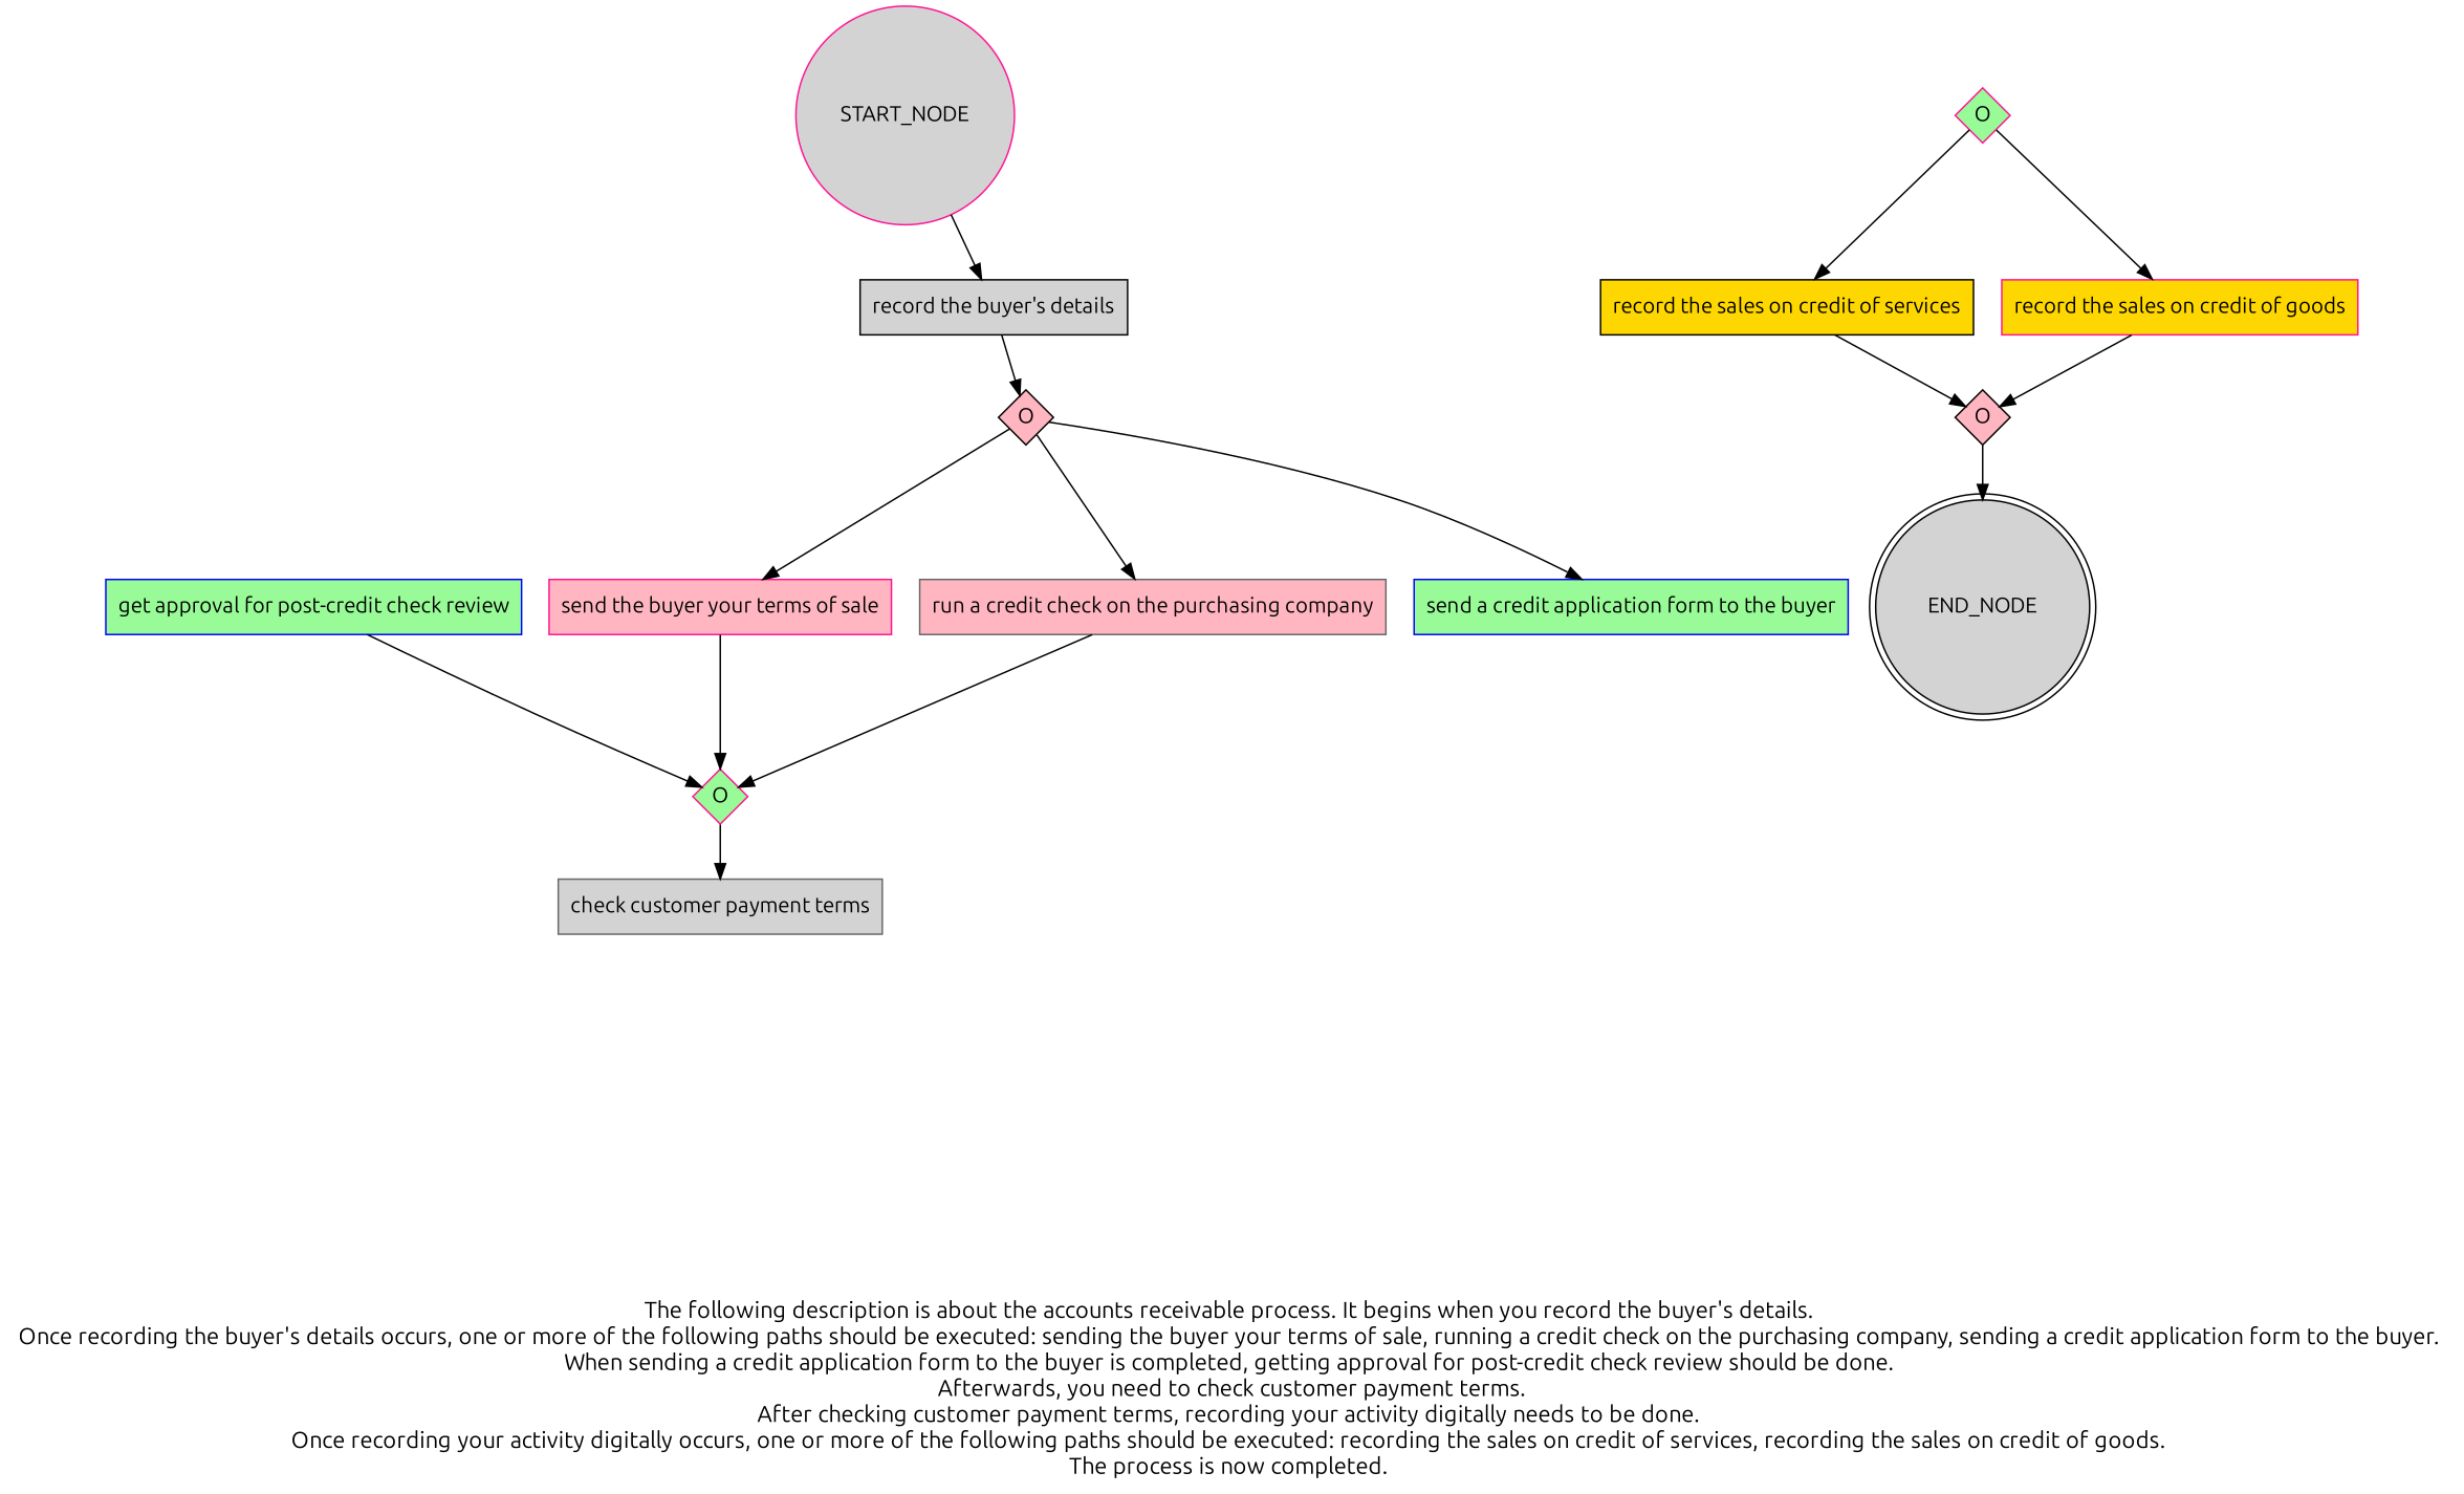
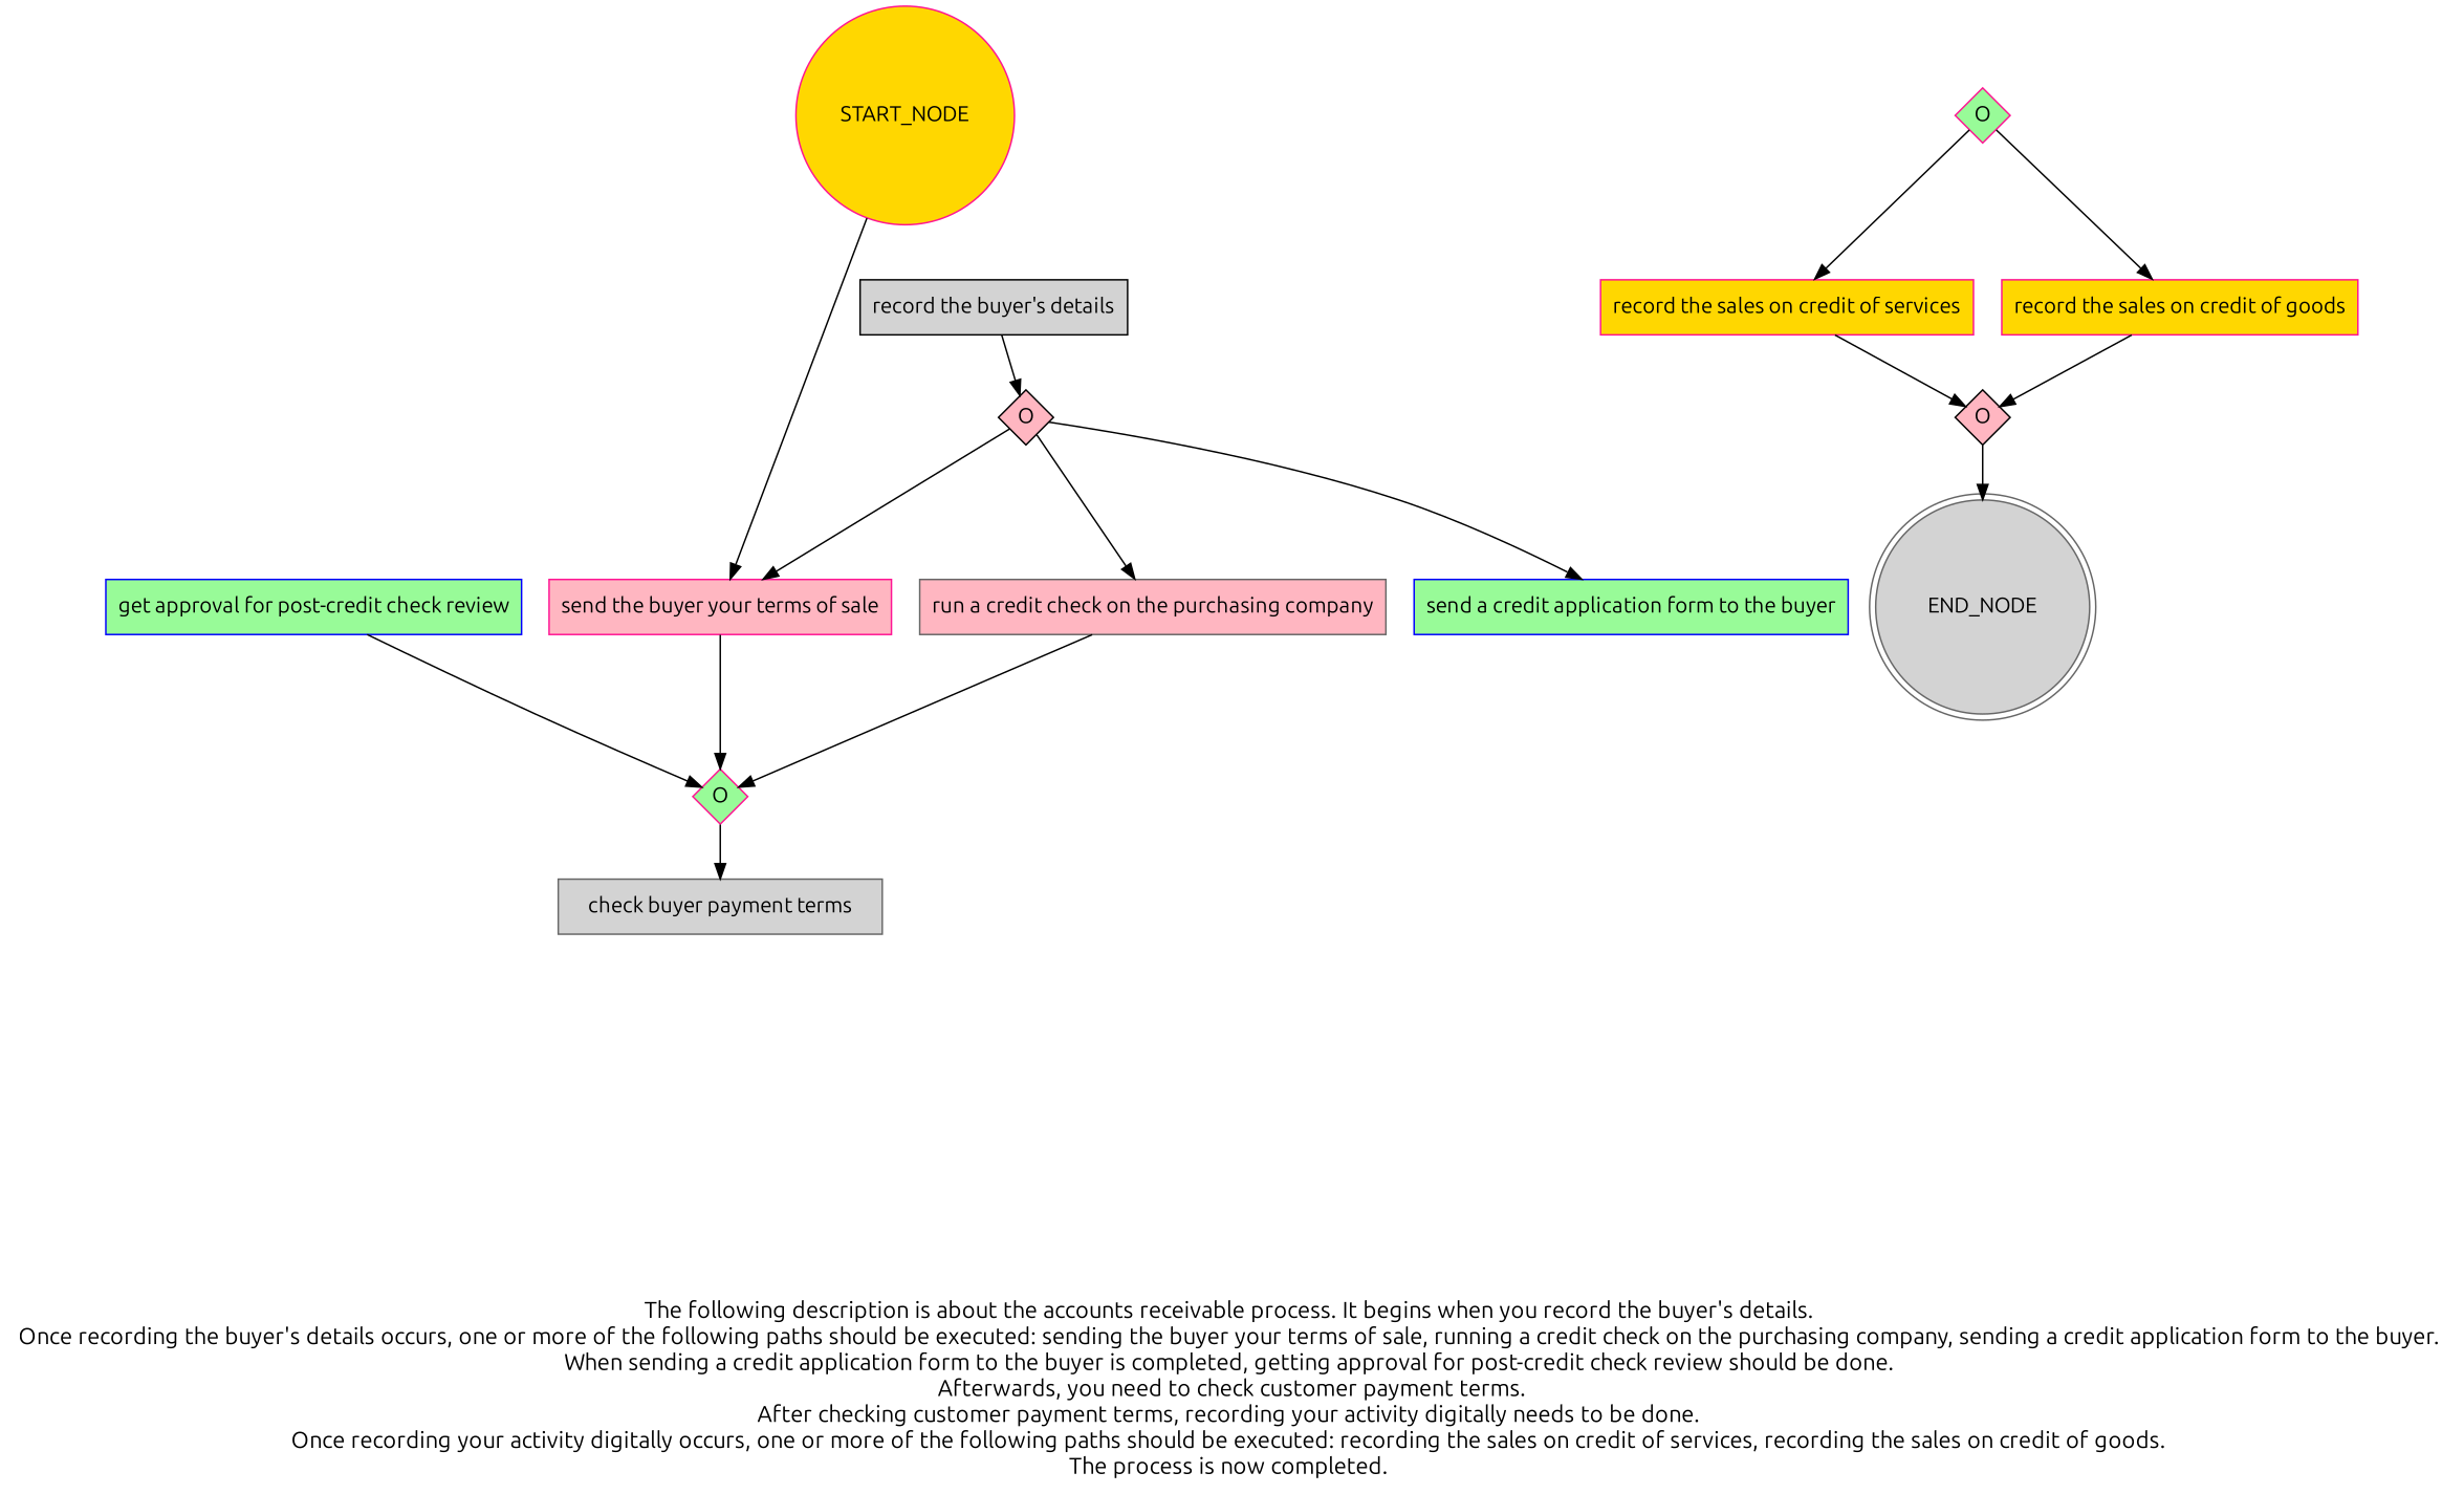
  digraph {
    fontname=Ubuntu
    fontsize=15
    label="\n\n\nThe following description is about the accounts receivable process. It begins when you record the buyer's details. \nOnce recording the buyer's details occurs, one or more of the following paths should be executed: sending the buyer your terms of sale, running a credit check on the purchasing company, sending a credit application form to the buyer. \nWhen sending a credit application form to the buyer is completed, getting approval for post-credit check review should be done. \nAfterwards, you need to check customer payment terms.\nAfter checking customer payment terms, recording your activity digitally needs to be done. \nOnce recording your activity digitally occurs, one or more of the following paths should be executed: recording the sales on credit of services, recording the sales on credit of goods. \nThe process is now completed. \n"
    rankdir=TB
    node [color=deeppink fillcolor=lightgrey fontname=Ubuntu shape=box style=filled]
    edge [fontname=Ubuntu]
    "record the buyer's details" [color=black]
    n2 [color=black fillcolor=lightpink fixedsize=true label=O shape=diamond width=0.5]
    "send the buyer your terms of sale" [fillcolor=lightpink]
    "run a credit check on the purchasing company" [color=gray40 fillcolor=lightpink]
    "send a credit application form to the buyer" [color=blue fillcolor=palegreen]
    n6 [fillcolor=palegreen fixedsize=true label=O shape=diamond width=0.5]
    "get approval for post-credit check review" [color=blue fillcolor=palegreen]
-   "check customer payment terms" [color=gray40]
+   "check customer payment terms" [color=gray40 label="check buyer payment terms"]
    n9 [fillcolor=palegreen fixedsize=true label=O shape=diamond width=0.5]
-   "record the sales on credit of services" [color=black fillcolor=gold]
+   "record the sales on credit of services" [fillcolor=gold]
    "record the sales on credit of goods" [fillcolor=gold]
    n12 [color=black fillcolor=lightpink fixedsize=true label=O shape=diamond width=0.5]
-   END_NODE [color=black shape=doublecircle width=0.2]
-   START_NODE [shape=circle width=0.3]
+   END_NODE [color=gray40 shape=doublecircle width=0.2]
+   START_NODE [fillcolor=gold shape=circle width=0.3]
    subgraph sub_1 {
      "record the buyer's details"
      n2
      "send the buyer your terms of sale"
      "run a credit check on the purchasing company"
      "send a credit application form to the buyer"
      n6
      "get approval for post-credit check review"
      "check customer payment terms"
      n9
      "record the sales on credit of services"
      "record the sales on credit of goods"
      n12
    }
    "record the buyer's details" -> n2
    n2 -> "send the buyer your terms of sale"
    n2 -> "run a credit check on the purchasing company"
    n2 -> "send a credit application form to the buyer"
    "send the buyer your terms of sale" -> n6
    "run a credit check on the purchasing company" -> n6
    n6 -> "check customer payment terms"
    "get approval for post-credit check review" -> n6
    n9 -> "record the sales on credit of services"
    n9 -> "record the sales on credit of goods"
    "record the sales on credit of services" -> n12
    "record the sales on credit of goods" -> n12
    n12 -> END_NODE
-   START_NODE -> "record the buyer's details"
+   START_NODE -> "send the buyer your terms of sale"
  }
